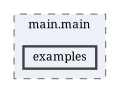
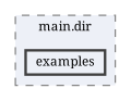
  digraph {
    compound=true
    rankdir=LR
    fontname="Noto Serif"
    n1 [color=grey25 fillcolor="#edf0f7" fontname="Noto Serif" fontsize=10 height=0.2 label=examples shape=box style="filled,bold" width=0.4]
    subgraph cluster_1 {
      bgcolor="#edf0f7"
      fontsize=10
-     label="main.main"
+     label="main.dir"
      pencolor=grey50
      style="filled,dashed"
      n1
    }
  }
